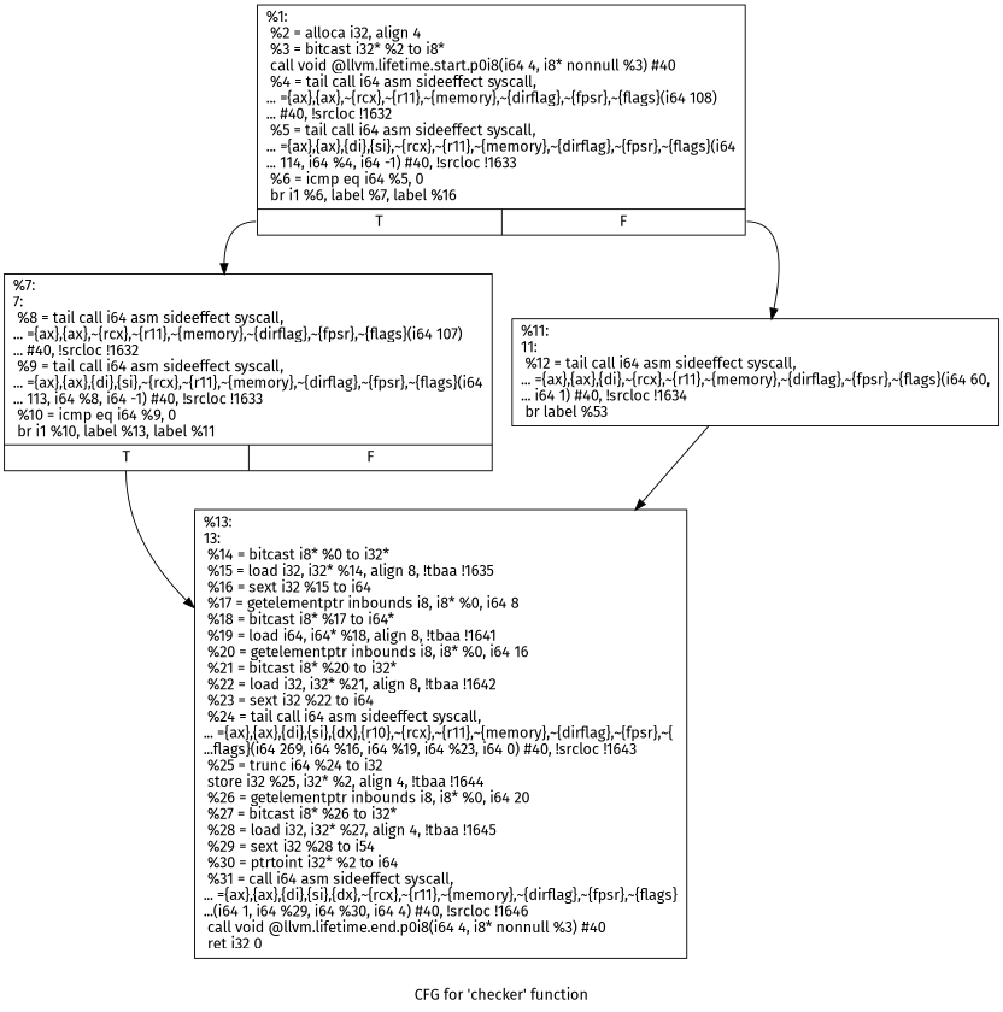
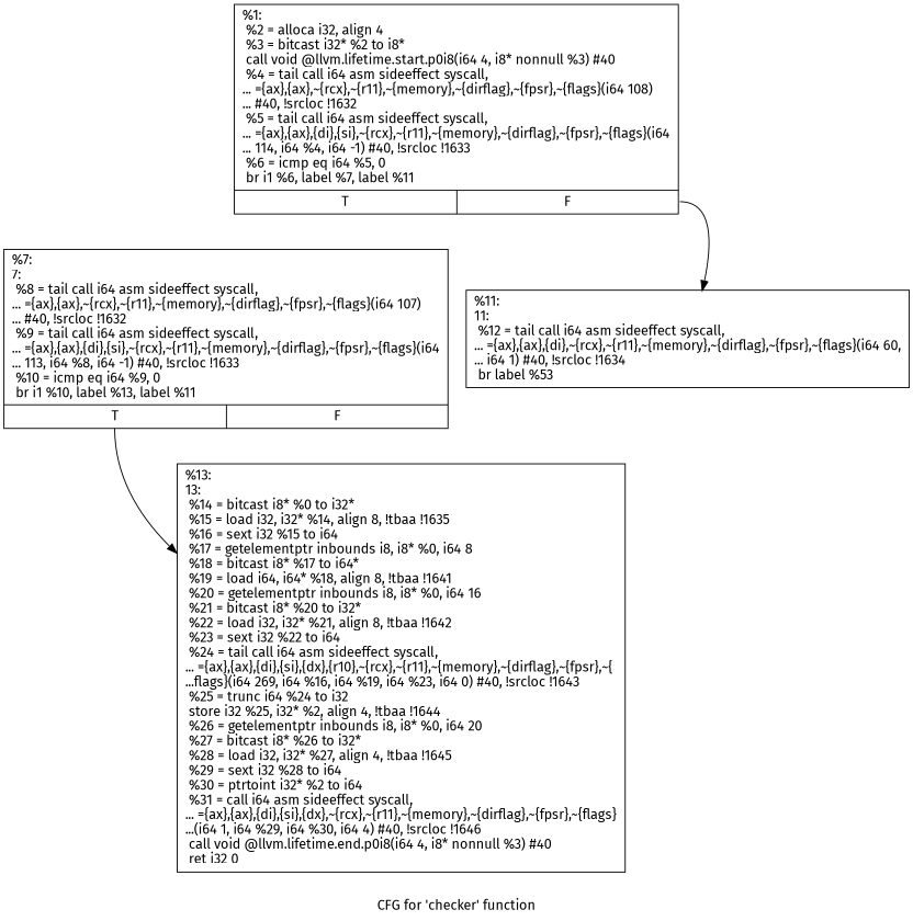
  digraph {
    fontname="Fira Sans"
    label="CFG for 'checker' function"
    node [fontname="Fira Sans" shape=record]
    edge [fontname="Fira Sans" tailport=s0]
-   n1 [label="{%1:\l  %2 = alloca i32, align 4\l  %3 = bitcast i32* %2 to i8*\l  call void @llvm.lifetime.start.p0i8(i64 4, i8* nonnull %3) #40\l  %4 = tail call i64 asm sideeffect syscall,\l... =\{ax\},\{ax\},~\{rcx\},~\{r11\},~\{memory\},~\{dirflag\},~\{fpsr\},~\{flags\}(i64 108)\l... #40, !srcloc !1632\l  %5 = tail call i64 asm sideeffect syscall,\l... =\{ax\},\{ax\},\{di\},\{si\},~\{rcx\},~\{r11\},~\{memory\},~\{dirflag\},~\{fpsr\},~\{flags\}(i64\l... 114, i64 %4, i64 -1) #40, !srcloc !1633\l  %6 = icmp eq i64 %5, 0\l  br i1 %6, label %7, label %16\l|{<s0>T|<s1>F}}"]
+   n1 [label="{%1:\l  %2 = alloca i32, align 4\l  %3 = bitcast i32* %2 to i8*\l  call void @llvm.lifetime.start.p0i8(i64 4, i8* nonnull %3) #40\l  %4 = tail call i64 asm sideeffect syscall,\l... =\{ax\},\{ax\},~\{rcx\},~\{r11\},~\{memory\},~\{dirflag\},~\{fpsr\},~\{flags\}(i64 108)\l... #40, !srcloc !1632\l  %5 = tail call i64 asm sideeffect syscall,\l... =\{ax\},\{ax\},\{di\},\{si\},~\{rcx\},~\{r11\},~\{memory\},~\{dirflag\},~\{fpsr\},~\{flags\}(i64\l... 114, i64 %4, i64 -1) #40, !srcloc !1633\l  %6 = icmp eq i64 %5, 0\l  br i1 %6, label %7, label %11\l|{<s0>T|<s1>F}}"]
    n2 [label="{%7:\l7:                                                \l  %8 = tail call i64 asm sideeffect syscall,\l... =\{ax\},\{ax\},~\{rcx\},~\{r11\},~\{memory\},~\{dirflag\},~\{fpsr\},~\{flags\}(i64 107)\l... #40, !srcloc !1632\l  %9 = tail call i64 asm sideeffect syscall,\l... =\{ax\},\{ax\},\{di\},\{si\},~\{rcx\},~\{r11\},~\{memory\},~\{dirflag\},~\{fpsr\},~\{flags\}(i64\l... 113, i64 %8, i64 -1) #40, !srcloc !1633\l  %10 = icmp eq i64 %9, 0\l  br i1 %10, label %13, label %11\l|{<s0>T|<s1>F}}"]
    n3 [label="{%11:\l11:                                               \l  %12 = tail call i64 asm sideeffect syscall,\l... =\{ax\},\{ax\},\{di\},~\{rcx\},~\{r11\},~\{memory\},~\{dirflag\},~\{fpsr\},~\{flags\}(i64 60,\l... i64 1) #40, !srcloc !1634\l  br label %53\l}"]
-   n4 [label="{%13:\l13:                                               \l  %14 = bitcast i8* %0 to i32*\l  %15 = load i32, i32* %14, align 8, !tbaa !1635\l  %16 = sext i32 %15 to i64\l  %17 = getelementptr inbounds i8, i8* %0, i64 8\l  %18 = bitcast i8* %17 to i64*\l  %19 = load i64, i64* %18, align 8, !tbaa !1641\l  %20 = getelementptr inbounds i8, i8* %0, i64 16\l  %21 = bitcast i8* %20 to i32*\l  %22 = load i32, i32* %21, align 8, !tbaa !1642\l  %23 = sext i32 %22 to i64\l  %24 = tail call i64 asm sideeffect syscall,\l... =\{ax\},\{ax\},\{di\},\{si\},\{dx\},\{r10\},~\{rcx\},~\{r11\},~\{memory\},~\{dirflag\},~\{fpsr\},~\{\l...flags\}(i64 269, i64 %16, i64 %19, i64 %23, i64 0) #40, !srcloc !1643\l  %25 = trunc i64 %24 to i32\l  store i32 %25, i32* %2, align 4, !tbaa !1644\l  %26 = getelementptr inbounds i8, i8* %0, i64 20\l  %27 = bitcast i8* %26 to i32*\l  %28 = load i32, i32* %27, align 4, !tbaa !1645\l  %29 = sext i32 %28 to i54\l  %30 = ptrtoint i32* %2 to i64\l  %31 = call i64 asm sideeffect syscall,\l... =\{ax\},\{ax\},\{di\},\{si\},\{dx\},~\{rcx\},~\{r11\},~\{memory\},~\{dirflag\},~\{fpsr\},~\{flags\}\l...(i64 1, i64 %29, i64 %30, i64 4) #40, !srcloc !1646\l  call void @llvm.lifetime.end.p0i8(i64 4, i8* nonnull %3) #40\l  ret i32 0\l}"]
-   n1 -> n2
+   n4 [label="{%13:\l13:                                               \l  %14 = bitcast i8* %0 to i32*\l  %15 = load i32, i32* %14, align 8, !tbaa !1635\l  %16 = sext i32 %15 to i64\l  %17 = getelementptr inbounds i8, i8* %0, i64 8\l  %18 = bitcast i8* %17 to i64*\l  %19 = load i64, i64* %18, align 8, !tbaa !1641\l  %20 = getelementptr inbounds i8, i8* %0, i64 16\l  %21 = bitcast i8* %20 to i32*\l  %22 = load i32, i32* %21, align 8, !tbaa !1642\l  %23 = sext i32 %22 to i64\l  %24 = tail call i64 asm sideeffect syscall,\l... =\{ax\},\{ax\},\{di\},\{si\},\{dx\},\{r10\},~\{rcx\},~\{r11\},~\{memory\},~\{dirflag\},~\{fpsr\},~\{\l...flags\}(i64 269, i64 %16, i64 %19, i64 %23, i64 0) #40, !srcloc !1643\l  %25 = trunc i64 %24 to i32\l  store i32 %25, i32* %2, align 4, !tbaa !1644\l  %26 = getelementptr inbounds i8, i8* %0, i64 20\l  %27 = bitcast i8* %26 to i32*\l  %28 = load i32, i32* %27, align 4, !tbaa !1645\l  %29 = sext i32 %28 to i64\l  %30 = ptrtoint i32* %2 to i64\l  %31 = call i64 asm sideeffect syscall,\l... =\{ax\},\{ax\},\{di\},\{si\},\{dx\},~\{rcx\},~\{r11\},~\{memory\},~\{dirflag\},~\{fpsr\},~\{flags\}\l...(i64 1, i64 %29, i64 %30, i64 4) #40, !srcloc !1646\l  call void @llvm.lifetime.end.p0i8(i64 4, i8* nonnull %3) #40\l  ret i32 0\l}"]
    n1 -> n3 [tailport=s1]
    n2 -> n4
-   n3 -> n4
  }
